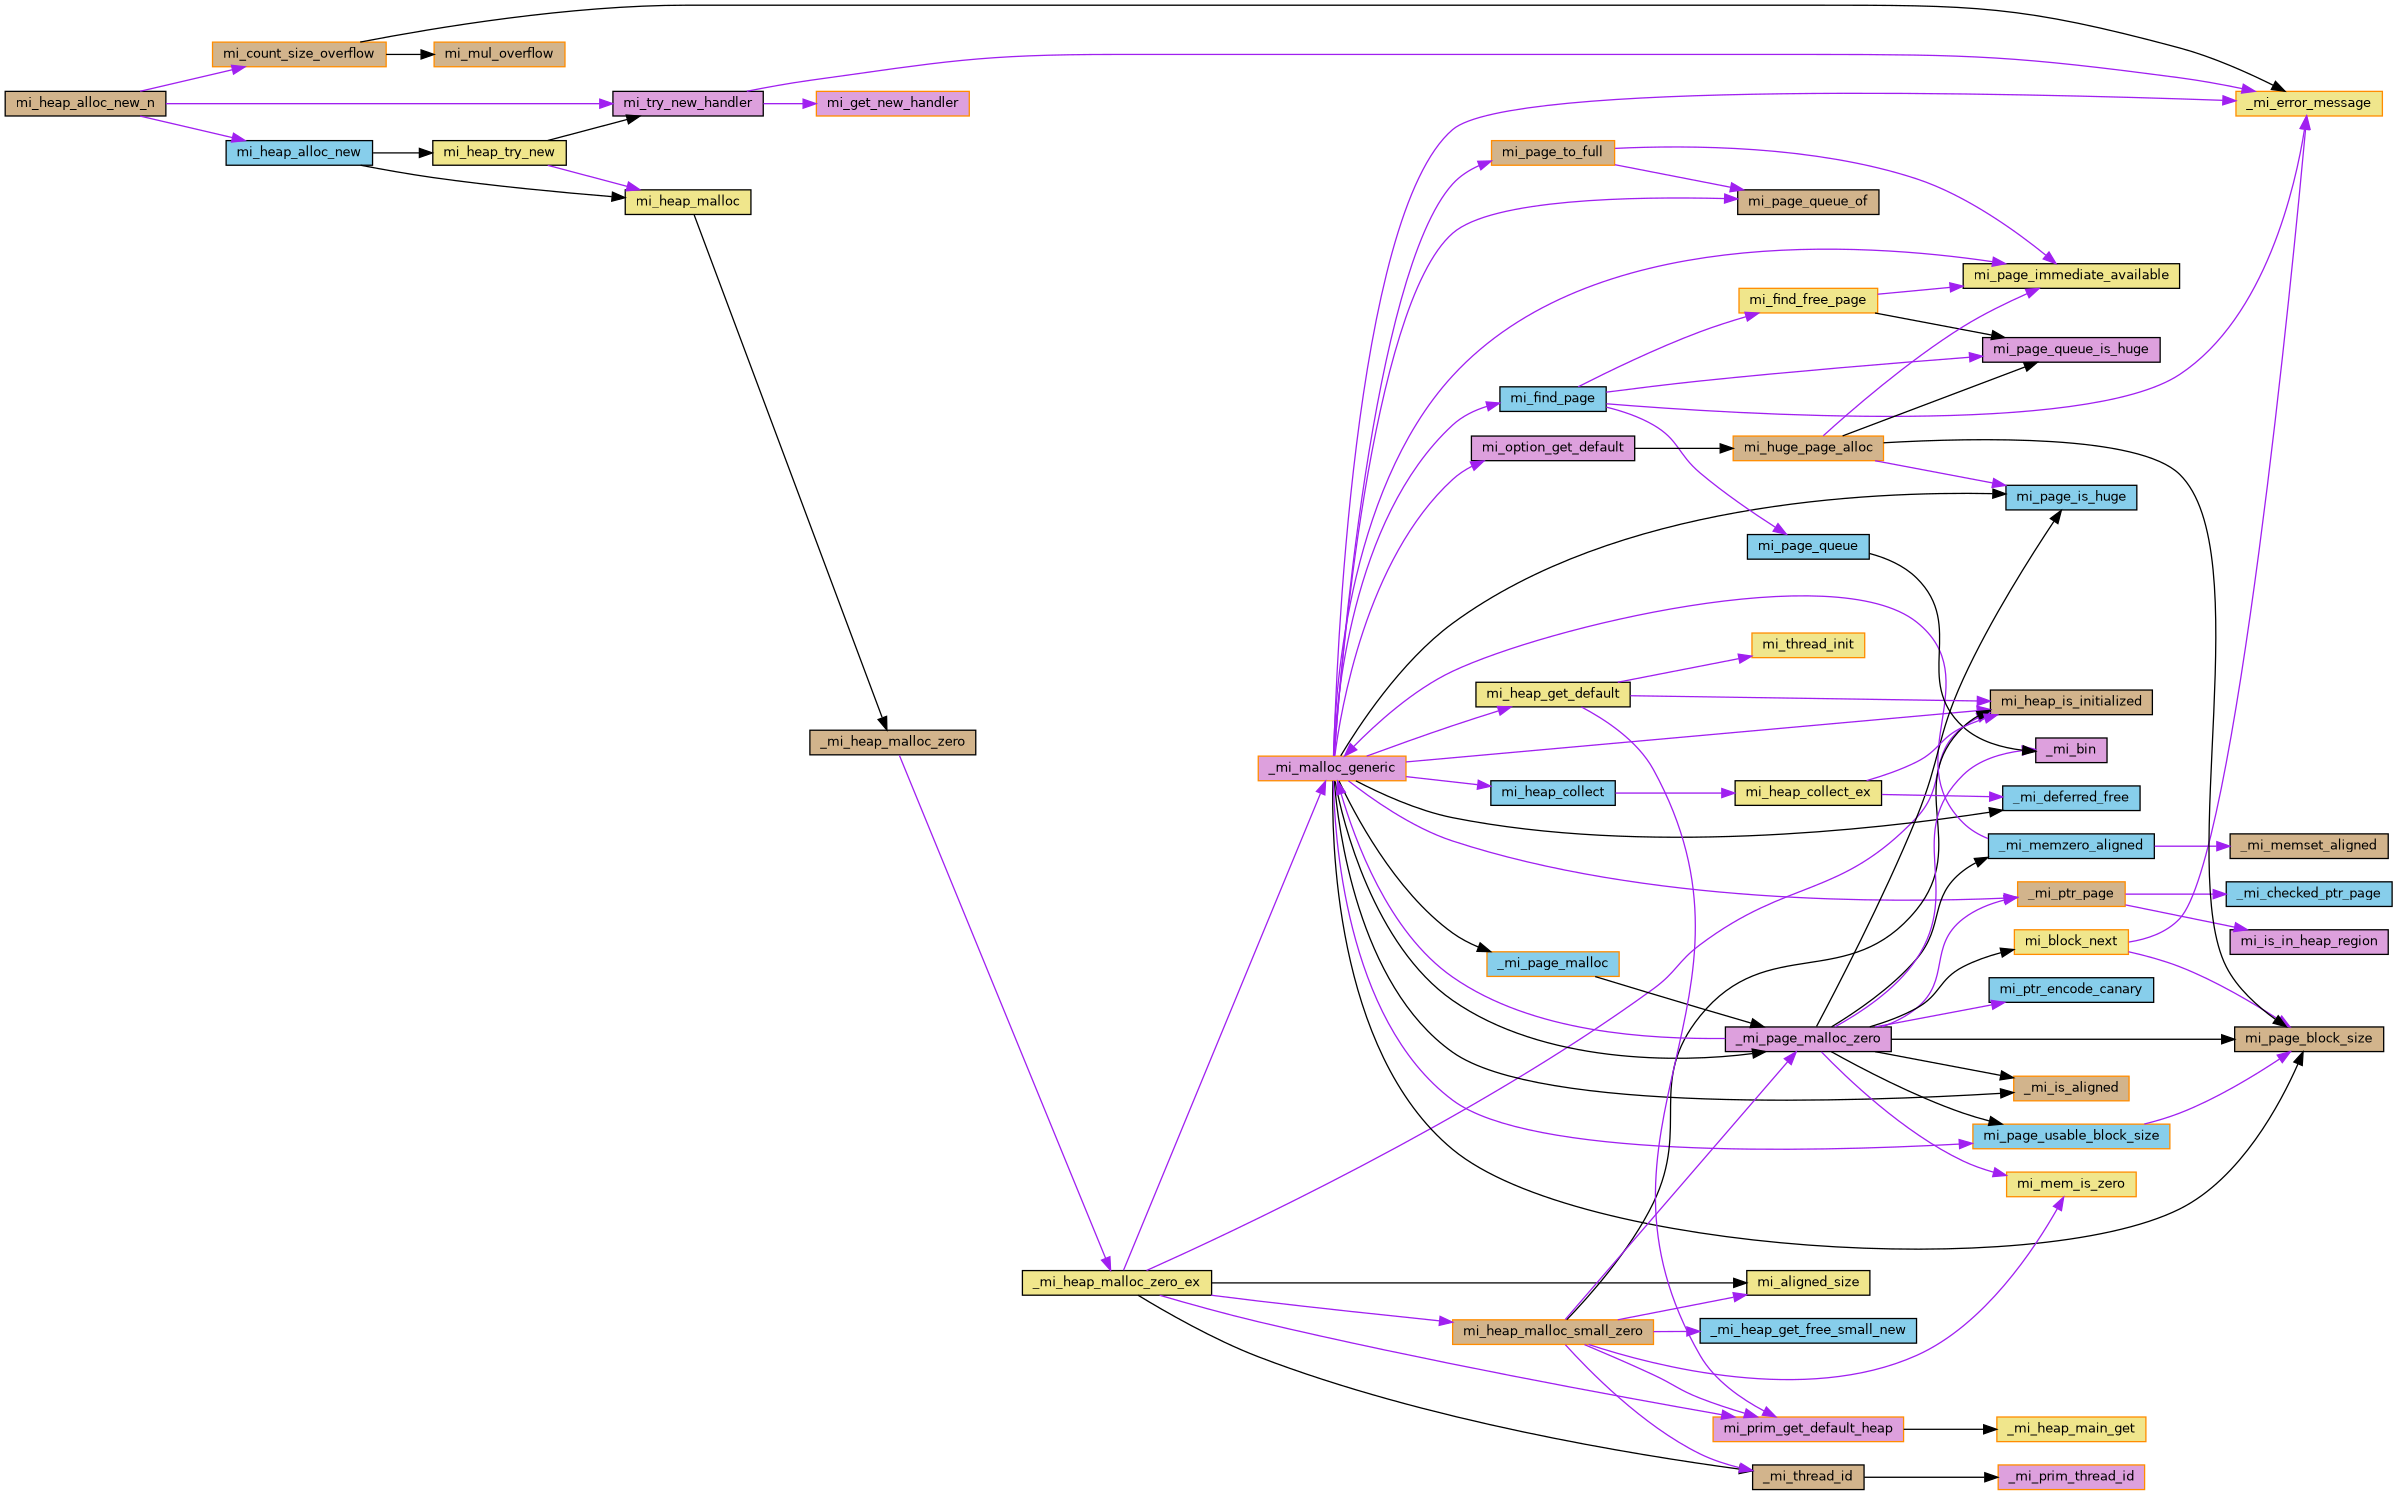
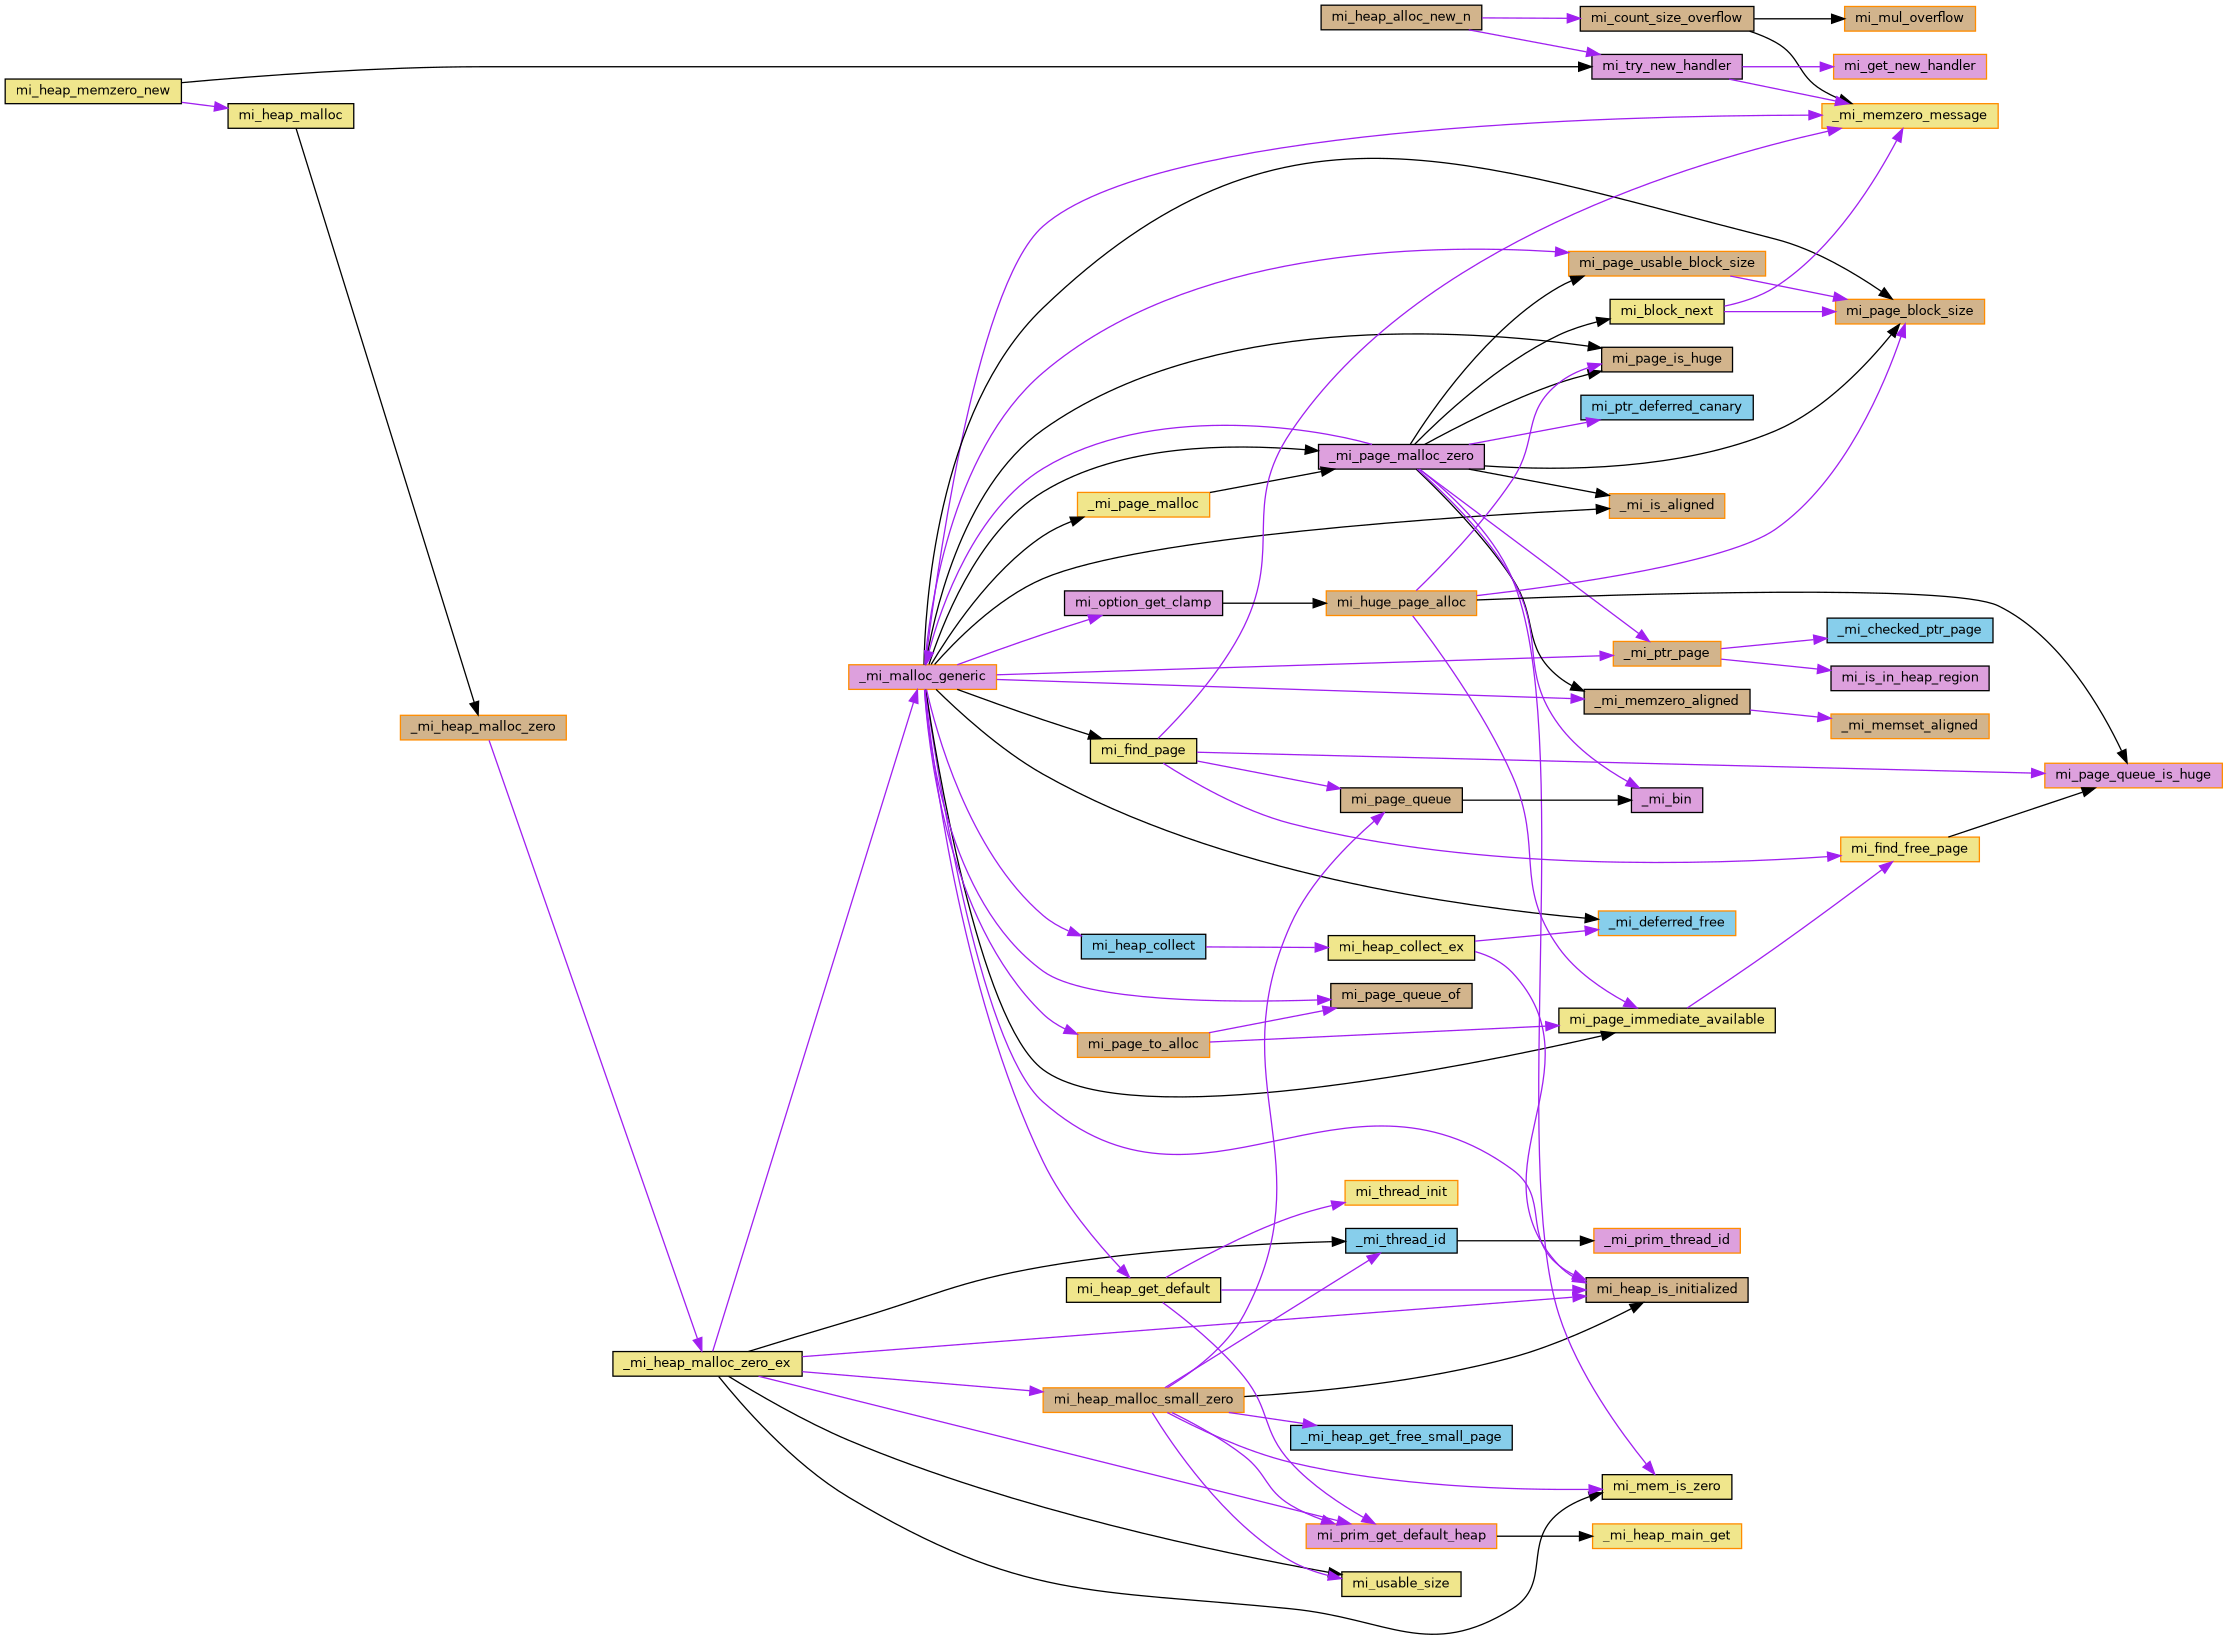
  digraph {
    rankdir=LR
    node [color=black fillcolor=tan fontname=Helvetica fontsize=10 shape=box style=filled]
    edge [color=purple fontname=Helvetica fontsize=10 labelfontname=Helvetica labelfontsize=10 style=solid]
    n1 [fontcolor=black height=0.2 label=mi_heap_alloc_new_n width=0.4]
-   n2 [color=darkorange height=0.2 label=mi_count_size_overflow width=0.4]
-   n3 [fillcolor=skyblue height=0.2 label=mi_heap_alloc_new width=0.4]
+   n2 [height=0.2 label=mi_count_size_overflow width=0.4]
    n4 [fillcolor=plum height=0.2 label=mi_try_new_handler width=0.4]
-   n5 [color=darkorange fillcolor=khaki height=0.2 label=_mi_error_message width=0.4]
+   n5 [color=darkorange fillcolor=khaki height=0.2 label=_mi_memzero_message width=0.4]
    n6 [color=darkorange height=0.2 label=mi_mul_overflow width=0.4]
    n7 [fillcolor=khaki height=0.2 label=mi_heap_malloc width=0.4]
-   n8 [fillcolor=khaki height=0.2 label=mi_heap_try_new width=0.4]
+   n8 [fillcolor=khaki height=0.2 label=mi_heap_memzero_new width=0.4]
    n9 [color=darkorange fillcolor=plum height=0.2 label=mi_get_new_handler width=0.4]
-   n10 [height=0.2 label=_mi_heap_malloc_zero width=0.4]
+   n10 [color=darkorange height=0.2 label=_mi_heap_malloc_zero width=0.4]
    n11 [fillcolor=khaki height=0.2 label=_mi_heap_malloc_zero_ex width=0.4]
    n12 [color=darkorange fillcolor=plum height=0.2 label=_mi_malloc_generic width=0.4]
-   n13 [color=darkorange fillcolor=khaki height=0.2 label=mi_mem_is_zero width=0.4]
+   n13 [fillcolor=khaki height=0.2 label=mi_mem_is_zero width=0.4]
    n14 [height=0.2 label=mi_heap_is_initialized width=0.4]
    n15 [color=darkorange fillcolor=plum height=0.2 label=mi_prim_get_default_heap width=0.4]
-   n16 [height=0.2 label=_mi_thread_id width=0.4]
+   n16 [fillcolor=skyblue height=0.2 label=_mi_thread_id width=0.4]
    n17 [color=darkorange height=0.2 label=mi_heap_malloc_small_zero width=0.4]
-   n18 [fillcolor=khaki height=0.2 label=mi_aligned_size width=0.4]
-   n19 [fillcolor=skyblue height=0.2 label=_mi_deferred_free width=0.4]
+   n18 [fillcolor=khaki height=0.2 label=mi_usable_size width=0.4]
+   n19 [color=darkorange fillcolor=skyblue height=0.2 label=_mi_deferred_free width=0.4]
    n20 [color=darkorange height=0.2 label=_mi_is_aligned width=0.4]
-   n21 [fillcolor=skyblue height=0.2 label=_mi_memzero_aligned width=0.4]
-   n22 [color=darkorange fillcolor=skyblue height=0.2 label=_mi_page_malloc width=0.4]
+   n21 [height=0.2 label=_mi_memzero_aligned width=0.4]
+   n22 [color=darkorange fillcolor=khaki height=0.2 label=_mi_page_malloc width=0.4]
    n23 [fillcolor=plum height=0.2 label=_mi_page_malloc_zero width=0.4]
    n24 [color=darkorange height=0.2 label=_mi_ptr_page width=0.4]
-   n25 [height=0.2 label=mi_page_block_size width=0.4]
-   n26 [fillcolor=skyblue height=0.2 label=mi_page_is_huge width=0.4]
-   n27 [color=darkorange fillcolor=skyblue height=0.2 label=mi_page_usable_block_size width=0.4]
-   n28 [fillcolor=skyblue height=0.2 label=mi_find_page width=0.4]
+   n25 [color=darkorange height=0.2 label=mi_page_block_size width=0.4]
+   n26 [height=0.2 label=mi_page_is_huge width=0.4]
+   n27 [color=darkorange height=0.2 label=mi_page_usable_block_size width=0.4]
+   n28 [fillcolor=khaki height=0.2 label=mi_find_page width=0.4]
    n29 [fillcolor=khaki height=0.2 label=mi_page_immediate_available width=0.4]
    n30 [fillcolor=skyblue height=0.2 label=mi_heap_collect width=0.4]
    n31 [fillcolor=khaki height=0.2 label=mi_heap_get_default width=0.4]
-   n32 [fillcolor=plum height=0.2 label=mi_option_get_default width=0.4]
+   n32 [fillcolor=plum height=0.2 label=mi_option_get_clamp width=0.4]
    n33 [height=0.2 label=mi_page_queue_of width=0.4]
-   n34 [color=darkorange height=0.2 label=mi_page_to_full width=0.4]
+   n34 [color=darkorange height=0.2 label=mi_page_to_alloc width=0.4]
    n35 [color=darkorange fillcolor=khaki height=0.2 label=_mi_heap_main_get width=0.4]
    n36 [color=darkorange fillcolor=plum height=0.2 label=_mi_prim_thread_id width=0.4]
-   n37 [fillcolor=skyblue height=0.2 label=_mi_heap_get_free_small_new width=0.4]
-   n38 [height=0.2 label=_mi_memset_aligned width=0.4]
+   n37 [fillcolor=skyblue height=0.2 label=_mi_heap_get_free_small_page width=0.4]
+   n38 [color=darkorange height=0.2 label=_mi_memset_aligned width=0.4]
    n39 [fillcolor=plum height=0.2 label=_mi_bin width=0.4]
-   n40 [color=darkorange fillcolor=khaki height=0.2 label=mi_block_next width=0.4]
-   n41 [fillcolor=skyblue height=0.2 label=mi_ptr_encode_canary width=0.4]
+   n40 [fillcolor=khaki height=0.2 label=mi_block_next width=0.4]
+   n41 [fillcolor=skyblue height=0.2 label=mi_ptr_deferred_canary width=0.4]
    n42 [fillcolor=skyblue height=0.2 label=_mi_checked_ptr_page width=0.4]
    n43 [fillcolor=plum height=0.2 label=mi_is_in_heap_region width=0.4]
    n44 [color=darkorange fillcolor=khaki height=0.2 label=mi_find_free_page width=0.4]
-   n45 [fillcolor=plum height=0.2 label=mi_page_queue_is_huge width=0.4]
-   n46 [fillcolor=skyblue height=0.2 label=mi_page_queue width=0.4]
+   n45 [color=darkorange fillcolor=plum height=0.2 label=mi_page_queue_is_huge width=0.4]
+   n46 [height=0.2 label=mi_page_queue width=0.4]
    n47 [fillcolor=khaki height=0.2 label=mi_heap_collect_ex width=0.4]
    n48 [color=darkorange fillcolor=khaki height=0.2 label=mi_thread_init width=0.4]
    n49 [color=darkorange height=0.2 label=mi_huge_page_alloc width=0.4]
    n1 -> n2
-   n1 -> n3
    n1 -> n4
    n2 -> n5 [color=black]
    n2 -> n6 [color=black]
-   n3 -> n7 [color=black]
-   n3 -> n8 [color=black]
    n4 -> n5
    n4 -> n9
    n7 -> n10 [color=black]
    n8 -> n4 [color=black]
    n8 -> n7
    n10 -> n11
    n11 -> n12
+   n11 -> n13 [color=black]
    n11 -> n14
    n11 -> n15
    n11 -> n16 [color=black]
    n11 -> n17
    n11 -> n18 [color=black]
    n12 -> n5
    n12 -> n14
    n12 -> n19 [color=black]
    n12 -> n20 [color=black]
-   n21 -> n12
+   n12 -> n21
    n12 -> n22 [color=black]
    n12 -> n23 [color=black]
    n12 -> n24
    n12 -> n25 [color=black]
    n12 -> n26 [color=black]
    n12 -> n27
-   n12 -> n28
-   n12 -> n29
+   n12 -> n28 [color=black]
+   n12 -> n29 [color=black]
    n12 -> n30
    n12 -> n31
    n12 -> n32
    n12 -> n33
    n12 -> n34
    n15 -> n35 [color=black]
    n16 -> n36 [color=black]
    n17 -> n13
    n17 -> n14 [color=black]
    n17 -> n15
    n17 -> n16
    n17 -> n18
-   n17 -> n23
+   n17 -> n46
    n17 -> n37
    n21 -> n38
    n22 -> n23 [color=black]
    n23 -> n12
    n23 -> n13
    n23 -> n20 [color=black]
    n23 -> n21 [color=black]
    n23 -> n24
    n23 -> n25 [color=black]
    n23 -> n26 [color=black]
    n23 -> n27 [color=black]
    n23 -> n39
    n23 -> n40 [color=black]
    n23 -> n41
    n24 -> n42
    n24 -> n43
    n27 -> n25
    n28 -> n5
    n28 -> n44
    n28 -> n45
    n28 -> n46
    n30 -> n47
    n31 -> n14
    n31 -> n15
    n31 -> n48
    n32 -> n49 [color=black]
    n34 -> n29
    n34 -> n33
    n40 -> n5
    n40 -> n25
-   n44 -> n29
+   n29 -> n44
    n44 -> n45 [color=black]
    n46 -> n39 [color=black]
    n47 -> n14
    n47 -> n19
-   n49 -> n25 [color=black]
+   n49 -> n25
    n49 -> n26
    n49 -> n29
    n49 -> n45 [color=black]
  }
